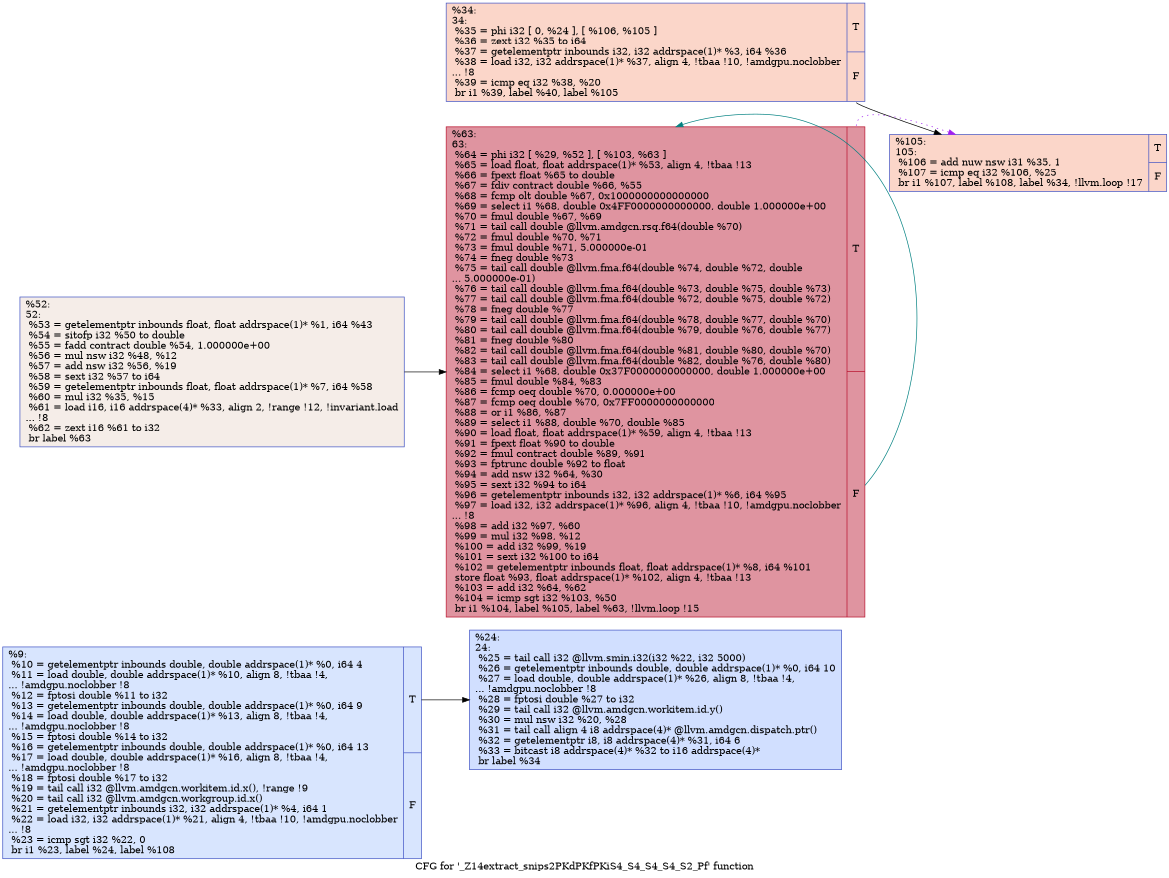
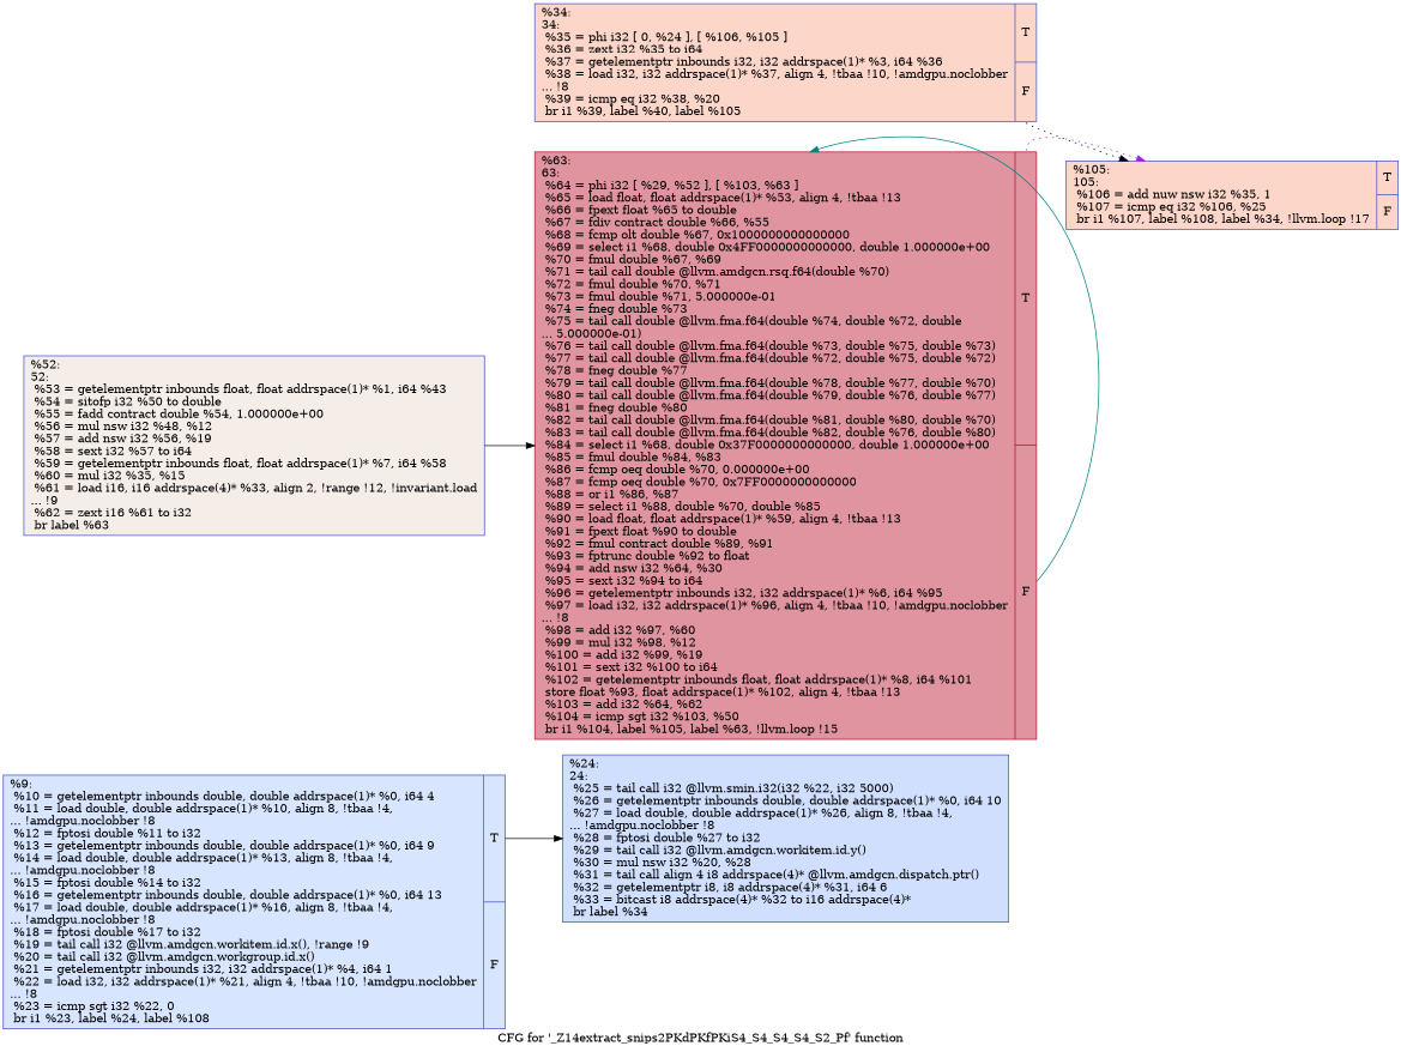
  digraph {
    label="CFG for '_Z14extract_snips2PKdPKfPKiS4_S4_S4_S4_S2_Pf' function"
    rankdir=LR
    node [color="#3d50c3ff" fillcolor="#f6a38570" shape=record style=filled]
    edge [color=black style=solid tailport=s0]
    n1 [fillcolor="#a7c5fe70" label="{%9:\l  %10 = getelementptr inbounds double, double addrspace(1)* %0, i64 4\l  %11 = load double, double addrspace(1)* %10, align 8, !tbaa !4,\l... !amdgpu.noclobber !8\l  %12 = fptosi double %11 to i32\l  %13 = getelementptr inbounds double, double addrspace(1)* %0, i64 9\l  %14 = load double, double addrspace(1)* %13, align 8, !tbaa !4,\l... !amdgpu.noclobber !8\l  %15 = fptosi double %14 to i32\l  %16 = getelementptr inbounds double, double addrspace(1)* %0, i64 13\l  %17 = load double, double addrspace(1)* %16, align 8, !tbaa !4,\l... !amdgpu.noclobber !8\l  %18 = fptosi double %17 to i32\l  %19 = tail call i32 @llvm.amdgcn.workitem.id.x(), !range !9\l  %20 = tail call i32 @llvm.amdgcn.workgroup.id.x()\l  %21 = getelementptr inbounds i32, i32 addrspace(1)* %4, i64 1\l  %22 = load i32, i32 addrspace(1)* %21, align 4, !tbaa !10, !amdgpu.noclobber\l... !8\l  %23 = icmp sgt i32 %22, 0\l  br i1 %23, label %24, label %108\l|{<s0>T|<s1>F}}"]
    n2 [fillcolor="#96b7ff70" label="{%24:\l24:                                               \l  %25 = tail call i32 @llvm.smin.i32(i32 %22, i32 5000)\l  %26 = getelementptr inbounds double, double addrspace(1)* %0, i64 10\l  %27 = load double, double addrspace(1)* %26, align 8, !tbaa !4,\l... !amdgpu.noclobber !8\l  %28 = fptosi double %27 to i32\l  %29 = tail call i32 @llvm.amdgcn.workitem.id.y()\l  %30 = mul nsw i32 %20, %28\l  %31 = tail call align 4 i8 addrspace(4)* @llvm.amdgcn.dispatch.ptr()\l  %32 = getelementptr i8, i8 addrspace(4)* %31, i64 6\l  %33 = bitcast i8 addrspace(4)* %32 to i16 addrspace(4)*\l  br label %34\l}"]
    n3 [label="{%34:\l34:                                               \l  %35 = phi i32 [ 0, %24 ], [ %106, %105 ]\l  %36 = zext i32 %35 to i64\l  %37 = getelementptr inbounds i32, i32 addrspace(1)* %3, i64 %36\l  %38 = load i32, i32 addrspace(1)* %37, align 4, !tbaa !10, !amdgpu.noclobber\l... !8\l  %39 = icmp eq i32 %38, %20\l  br i1 %39, label %40, label %105\l|{<s0>T|<s1>F}}"]
-   n4 [label="{%105:\l105:                                              \l  %106 = add nuw nsw i31 %35, 1\l  %107 = icmp eq i32 %106, %25\l  br i1 %107, label %108, label %34, !llvm.loop !17\l|{<s0>T|<s1>F}}"]
-   n5 [fillcolor="#e8d6cc70" label="{%52:\l52:                                               \l  %53 = getelementptr inbounds float, float addrspace(1)* %1, i64 %43\l  %54 = sitofp i32 %50 to double\l  %55 = fadd contract double %54, 1.000000e+00\l  %56 = mul nsw i32 %48, %12\l  %57 = add nsw i32 %56, %19\l  %58 = sext i32 %57 to i64\l  %59 = getelementptr inbounds float, float addrspace(1)* %7, i64 %58\l  %60 = mul i32 %35, %15\l  %61 = load i16, i16 addrspace(4)* %33, align 2, !range !12, !invariant.load\l... !8\l  %62 = zext i16 %61 to i32\l  br label %63\l}"]
+   n4 [label="{%105:\l105:                                              \l  %106 = add nuw nsw i32 %35, 1\l  %107 = icmp eq i32 %106, %25\l  br i1 %107, label %108, label %34, !llvm.loop !17\l|{<s0>T|<s1>F}}"]
+   n5 [fillcolor="#e8d6cc70" label="{%52:\l52:                                               \l  %53 = getelementptr inbounds float, float addrspace(1)* %1, i64 %43\l  %54 = sitofp i32 %50 to double\l  %55 = fadd contract double %54, 1.000000e+00\l  %56 = mul nsw i32 %48, %12\l  %57 = add nsw i32 %56, %19\l  %58 = sext i32 %57 to i64\l  %59 = getelementptr inbounds float, float addrspace(1)* %7, i64 %58\l  %60 = mul i32 %35, %15\l  %61 = load i16, i16 addrspace(4)* %33, align 2, !range !12, !invariant.load\l... !9\l  %62 = zext i16 %61 to i32\l  br label %63\l}"]
    n6 [color="#b70d28ff" fillcolor="#b70d2870" label="{%63:\l63:                                               \l  %64 = phi i32 [ %29, %52 ], [ %103, %63 ]\l  %65 = load float, float addrspace(1)* %53, align 4, !tbaa !13\l  %66 = fpext float %65 to double\l  %67 = fdiv contract double %66, %55\l  %68 = fcmp olt double %67, 0x1000000000000000\l  %69 = select i1 %68, double 0x4FF0000000000000, double 1.000000e+00\l  %70 = fmul double %67, %69\l  %71 = tail call double @llvm.amdgcn.rsq.f64(double %70)\l  %72 = fmul double %70, %71\l  %73 = fmul double %71, 5.000000e-01\l  %74 = fneg double %73\l  %75 = tail call double @llvm.fma.f64(double %74, double %72, double\l... 5.000000e-01)\l  %76 = tail call double @llvm.fma.f64(double %73, double %75, double %73)\l  %77 = tail call double @llvm.fma.f64(double %72, double %75, double %72)\l  %78 = fneg double %77\l  %79 = tail call double @llvm.fma.f64(double %78, double %77, double %70)\l  %80 = tail call double @llvm.fma.f64(double %79, double %76, double %77)\l  %81 = fneg double %80\l  %82 = tail call double @llvm.fma.f64(double %81, double %80, double %70)\l  %83 = tail call double @llvm.fma.f64(double %82, double %76, double %80)\l  %84 = select i1 %68, double 0x37F0000000000000, double 1.000000e+00\l  %85 = fmul double %84, %83\l  %86 = fcmp oeq double %70, 0.000000e+00\l  %87 = fcmp oeq double %70, 0x7FF0000000000000\l  %88 = or i1 %86, %87\l  %89 = select i1 %88, double %70, double %85\l  %90 = load float, float addrspace(1)* %59, align 4, !tbaa !13\l  %91 = fpext float %90 to double\l  %92 = fmul contract double %89, %91\l  %93 = fptrunc double %92 to float\l  %94 = add nsw i32 %64, %30\l  %95 = sext i32 %94 to i64\l  %96 = getelementptr inbounds i32, i32 addrspace(1)* %6, i64 %95\l  %97 = load i32, i32 addrspace(1)* %96, align 4, !tbaa !10, !amdgpu.noclobber\l... !8\l  %98 = add i32 %97, %60\l  %99 = mul i32 %98, %12\l  %100 = add i32 %99, %19\l  %101 = sext i32 %100 to i64\l  %102 = getelementptr inbounds float, float addrspace(1)* %8, i64 %101\l  store float %93, float addrspace(1)* %102, align 4, !tbaa !13\l  %103 = add i32 %64, %62\l  %104 = icmp sgt i32 %103, %50\l  br i1 %104, label %105, label %63, !llvm.loop !15\l|{<s0>T|<s1>F}}"]
    n1 -> n2
-   n3 -> n4 [tailport=s1]
+   n3 -> n4 [style=dotted tailport=s1]
    n5 -> n6
    n6 -> n4 [color=purple style=dotted]
    n6 -> n6 [color=teal tailport=s1]
  }
